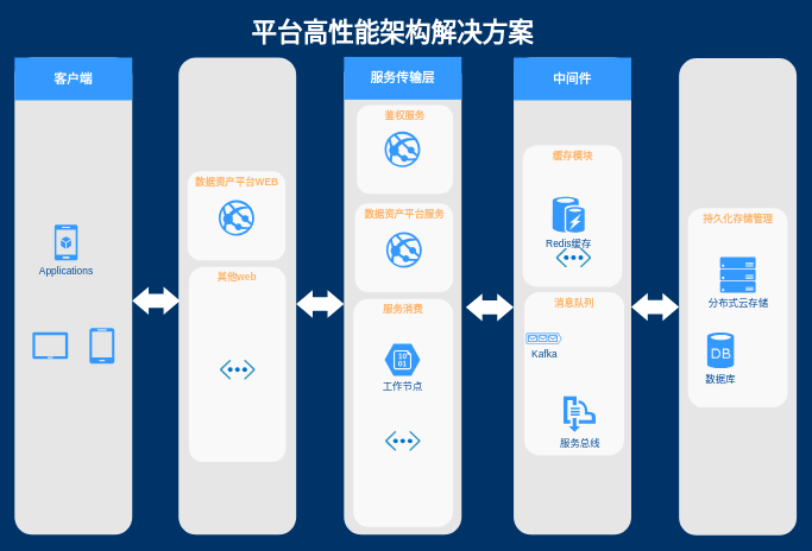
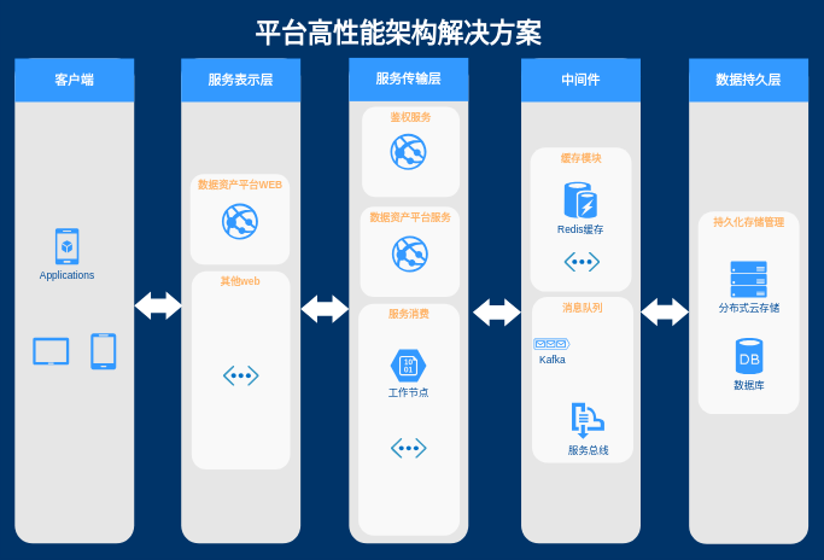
  <mxCell id="0" />
  <mxCell id="1" parent="0" />
  <mxCell id="2" value="" style="rounded=1;whiteSpace=wrap;html=1;dashed=1;strokeColor=none;strokeWidth=2;fillColor=#E6E6E6;fontFamily=Verdana;fontSize=12;fontColor=#00BEF2" parent="1" vertex="1"><mxGeometry x="20" y="80" width="165" height="670" as="geometry" /></mxCell>
  <mxCell id="3" value="" style="rounded=1;whiteSpace=wrap;html=1;dashed=1;strokeColor=none;strokeWidth=2;fillColor=#E6E6E6;fontFamily=Verdana;fontSize=12;fontColor=#00BEF2" parent="1" vertex="1"><mxGeometry x="250" y="80" width="165" height="670" as="geometry" /></mxCell>
  <mxCell id="4" value="" style="rounded=1;whiteSpace=wrap;html=1;dashed=1;strokeColor=none;strokeWidth=2;fillColor=#E6E6E6;fontFamily=Verdana;fontSize=12;fontColor=#00BEF2" parent="1" vertex="1"><mxGeometry x="482" y="80" width="165" height="670" as="geometry" /></mxCell>
  <mxCell id="5" value="" style="rounded=1;whiteSpace=wrap;html=1;dashed=1;strokeColor=none;strokeWidth=2;fillColor=#E6E6E6;fontFamily=Verdana;fontSize=12;fontColor=#00BEF2" parent="1" vertex="1"><mxGeometry x="952" y="81" width="165" height="670" as="geometry" /></mxCell>
  <mxCell id="6" value="" style="rounded=1;whiteSpace=wrap;html=1;dashed=1;strokeColor=none;strokeWidth=2;fillColor=#E6E6E6;fontFamily=Verdana;fontSize=12;fontColor=#00BEF2" parent="1" vertex="1"><mxGeometry x="720" y="80" width="165" height="670" as="geometry" /></mxCell>
  <mxCell id="7" value="客户端" style="whiteSpace=wrap;html=1;dashed=1;strokeColor=none;strokeWidth=2;fillColor=#3399FF;fontFamily=Helvetica;fontSize=18;fontColor=#FFFFFF;fontStyle=1" parent="1" vertex="1"><mxGeometry x="20" y="80" width="165" height="60" as="geometry" /></mxCell>
+ <mxCell id="8" value="服务表示层" style="whiteSpace=wrap;html=1;dashed=1;strokeColor=none;strokeWidth=2;fillColor=#3399FF;fontFamily=Helvetica;fontSize=18;fontColor=#FFFFFF;fontStyle=1" parent="1" vertex="1"><mxGeometry x="250" y="80" width="165" height="60" as="geometry" /></mxCell>
  <mxCell id="9" value="服务传输层" style="whiteSpace=wrap;html=1;dashed=1;strokeColor=none;strokeWidth=2;fillColor=#3399FF;fontFamily=Helvetica;fontSize=18;fontColor=#FFFFFF;fontStyle=1" parent="1" vertex="1"><mxGeometry x="482" y="79" width="165" height="60" as="geometry" /></mxCell>
+ <mxCell id="10" value="数据持久层" style="whiteSpace=wrap;html=1;dashed=1;strokeColor=none;strokeWidth=2;fillColor=#3399FF;fontFamily=Helvetica;fontSize=18;fontColor=#FFFFFF;fontStyle=1" parent="1" vertex="1"><mxGeometry x="952" y="80" width="165" height="60" as="geometry" /></mxCell>
  <mxCell id="11" value="中间件" style="whiteSpace=wrap;html=1;dashed=1;strokeColor=none;strokeWidth=2;fillColor=#3399FF;fontFamily=Helvetica;fontSize=18;fontColor=#FFFFFF;fontStyle=1" parent="1" vertex="1"><mxGeometry x="720" y="80" width="165" height="60" as="geometry" /></mxCell>
  <mxCell id="12" value="" style="shape=mxgraph.arrows.two_way_arrow_horizontal;html=1;verticalLabelPosition=bottom;verticalAlign=top;strokeWidth=2;strokeColor=none;dashed=1;fillColor=#FFFFFF;fontFamily=Verdana;fontSize=12;fontColor=#00BEF2" parent="1" vertex="1"><mxGeometry x="415" y="406.5" width="67" height="39" as="geometry" /></mxCell>
  <mxCell id="13" value="" style="verticalLabelPosition=bottom;html=1;verticalAlign=top;strokeColor=none;fillColor=#3399FF;shape=mxgraph.azure.tablet;dashed=1;fontFamily=Helvetica;fontSize=14;fontColor=#004C99" parent="1" vertex="1"><mxGeometry x="45" y="465.75" width="50" height="37.5" as="geometry" /></mxCell>
  <mxCell id="14" value="" style="verticalLabelPosition=bottom;html=1;verticalAlign=top;strokeColor=none;fillColor=#3399FF;shape=mxgraph.azure.mobile;dashed=1;fontFamily=Helvetica;fontSize=14;fontColor=#004C99" parent="1" vertex="1"><mxGeometry x="125" y="459.75" width="35" height="50" as="geometry" /></mxCell>
  <mxCell id="15" value="Applications" style="verticalLabelPosition=bottom;html=1;verticalAlign=top;strokeColor=none;fillColor=#3399FF;shape=mxgraph.azure.mobile_services;dashed=1;fontFamily=Helvetica;fontSize=14;fontColor=#004C99" parent="1" vertex="1"><mxGeometry x="76" y="314.75" width="32.5" height="50" as="geometry" /></mxCell>
  <mxCell id="16" value="平台高性能架构解决方案" style="text;html=1;strokeColor=none;fillColor=none;align=center;verticalAlign=middle;whiteSpace=wrap;overflow=hidden;dashed=1;fontSize=36;fontColor=#FFFFFF;fontFamily=Helvetica;fontStyle=1" parent="1" vertex="1"><mxGeometry x="20" y="20" width="1060" height="50" as="geometry" /></mxCell>
  <mxCell id="17" value="鉴权服务" style="rounded=1;whiteSpace=wrap;html=1;dashed=1;strokeColor=none;strokeWidth=2;fillColor=#FFFFFF;fontFamily=Helvetica;fontSize=14;fontColor=#FFB366;opacity=75;verticalAlign=top;fontStyle=1" parent="1" vertex="1"><mxGeometry x="500" y="146.5" width="135" height="125" as="geometry" /></mxCell>
  <mxCell id="18" value="服务消费" style="rounded=1;whiteSpace=wrap;html=1;dashed=1;strokeColor=none;strokeWidth=2;fillColor=#FFFFFF;fontFamily=Helvetica;fontSize=14;fontColor=#FFB366;opacity=75;verticalAlign=top;fontStyle=1" parent="1" vertex="1"><mxGeometry x="495" y="419" width="140" height="320" as="geometry" /></mxCell>
  <mxCell id="19" value="工作节点" style="verticalLabelPosition=bottom;html=1;verticalAlign=top;strokeColor=none;fillColor=#3399FF;shape=mxgraph.azure.storage_blob;dashed=1;fontFamily=Helvetica;fontSize=14;fontColor=#004C99" parent="1" vertex="1"><mxGeometry x="539" y="482" width="50" height="45" as="geometry" /></mxCell>
  <mxCell id="20" value="持久化存储管理" style="rounded=1;whiteSpace=wrap;html=1;dashed=1;strokeColor=none;strokeWidth=2;fillColor=#FFFFFF;fontFamily=Helvetica;fontSize=14;fontColor=#FFB366;opacity=75;verticalAlign=top;fontStyle=1" parent="1" vertex="1"><mxGeometry x="964.5" y="291.25" width="140" height="280" as="geometry" /></mxCell>
  <mxCell id="21" value="分布式云存储" style="verticalLabelPosition=bottom;html=1;verticalAlign=top;strokeColor=none;fillColor=#3399FF;shape=mxgraph.azure.server_rack;dashed=1;fontFamily=Helvetica;fontSize=14;fontColor=#004C99" parent="1" vertex="1"><mxGeometry x="1009.5" y="360.25" width="50" height="50" as="geometry" /></mxCell>
- <mxCell id="22" value="数据库" style="verticalLabelPosition=bottom;html=1;verticalAlign=top;strokeColor=none;fillColor=#3399FF;shape=mxgraph.azure.database;dashed=1;fontFamily=Helvetica;fontSize=14;fontColor=#004C99" parent="1" vertex="1"><mxGeometry x="991.5" y="466.25" width="37.5" height="50" as="geometry" /></mxCell>
+ <mxCell id="22" value="数据库" style="verticalLabelPosition=bottom;html=1;verticalAlign=top;strokeColor=none;fillColor=#3399FF;shape=mxgraph.azure.database;dashed=1;fontFamily=Helvetica;fontSize=14;fontColor=#004C99" parent="1" vertex="1"><mxGeometry x="1016.5" y="466.25" width="37.5" height="50" as="geometry" /></mxCell>
  <mxCell id="23" value="缓存模块" style="rounded=1;whiteSpace=wrap;html=1;dashed=1;strokeColor=none;strokeWidth=2;fillColor=#FFFFFF;fontFamily=Helvetica;fontSize=14;fontColor=#FFB366;opacity=75;verticalAlign=top;fontStyle=1" parent="1" vertex="1"><mxGeometry x="732.5" y="203" width="140" height="199" as="geometry" /></mxCell>
  <mxCell id="24" value="消息队列" style="rounded=1;whiteSpace=wrap;html=1;dashed=1;strokeColor=none;strokeWidth=2;fillColor=#FFFFFF;fontFamily=Helvetica;fontSize=14;fontColor=#FFB366;opacity=75;verticalAlign=top;fontStyle=1" parent="1" vertex="1"><mxGeometry x="735" y="409.5" width="140" height="229" as="geometry" /></mxCell>
  <mxCell id="25" value="Kafka" style="verticalLabelPosition=bottom;html=1;verticalAlign=top;strokeColor=none;fillColor=#3399FF;shape=mxgraph.azure.queue_generic;dashed=1;fontFamily=Helvetica;fontSize=14;fontColor=#004C99" parent="1" vertex="1"><mxGeometry x="737.5" y="467" width="50" height="15" as="geometry" /></mxCell>
  <mxCell id="26" value="服务总线" style="verticalLabelPosition=bottom;html=1;verticalAlign=top;strokeColor=none;fillColor=#3399FF;shape=mxgraph.azure.service_bus;dashed=1;fontFamily=Helvetica;fontSize=14;fontColor=#004C99" parent="1" vertex="1"><mxGeometry x="790" y="555.75" width="45" height="50" as="geometry" /></mxCell>
  <mxCell id="27" value="数据资产平台WEB" style="rounded=1;whiteSpace=wrap;html=1;dashed=1;strokeColor=none;strokeWidth=2;fillColor=#FFFFFF;fontFamily=Helvetica;fontSize=14;fontColor=#FFB366;opacity=75;verticalAlign=top;fontStyle=1" parent="1" vertex="1"><mxGeometry x="262.5" y="239.75" width="137.5" height="125" as="geometry" /></mxCell>
  <mxCell id="28" value="" style="shape=mxgraph.arrows.two_way_arrow_horizontal;html=1;verticalLabelPosition=bottom;verticalAlign=top;strokeWidth=2;strokeColor=none;dashed=1;fillColor=#FFFFFF;fontFamily=Verdana;fontSize=12;fontColor=#00BEF2" parent="1" vertex="1"><mxGeometry x="885" y="410.75" width="67" height="39" as="geometry" /></mxCell>
  <mxCell id="29" value="" style="shape=mxgraph.arrows.two_way_arrow_horizontal;html=1;verticalLabelPosition=bottom;verticalAlign=top;strokeWidth=2;strokeColor=none;dashed=1;fillColor=#FFFFFF;fontFamily=Verdana;fontSize=12;fontColor=#00BEF2" parent="1" vertex="1"><mxGeometry x="653" y="411.25" width="67" height="39" as="geometry" /></mxCell>
  <mxCell id="30" value="" style="shape=mxgraph.arrows.two_way_arrow_horizontal;html=1;verticalLabelPosition=bottom;verticalAlign=top;strokeWidth=2;strokeColor=none;dashed=1;fillColor=#FFFFFF;fontFamily=Verdana;fontSize=12;fontColor=#00BEF2" parent="1" vertex="1"><mxGeometry x="185" y="402" width="67" height="39" as="geometry" /></mxCell>
  <mxCell id="31" value="" style="verticalLabelPosition=bottom;html=1;verticalAlign=top;strokeColor=none;fillColor=#3399FF;shape=mxgraph.azure.azure_website;dashed=1;fontSize=14;fontColor=#004C99" parent="1" vertex="1"><mxGeometry x="306.25" y="280.25" width="50" height="50" as="geometry" /></mxCell>
  <mxCell id="32" value="" style="verticalLabelPosition=bottom;html=1;verticalAlign=top;strokeColor=none;fillColor=#3399FF;shape=mxgraph.azure.azure_website;dashed=1;fontSize=14;fontColor=#004C99" vertex="1" parent="1"><mxGeometry x="539" y="184" width="50" height="50" as="geometry" /></mxCell>
  <mxCell id="33" value="数据资产平台服务" style="rounded=1;whiteSpace=wrap;html=1;dashed=1;strokeColor=none;strokeWidth=2;fillColor=#FFFFFF;fontFamily=Helvetica;fontSize=14;fontColor=#FFB366;opacity=75;verticalAlign=top;fontStyle=1" vertex="1" parent="1"><mxGeometry x="497.5" y="284.5" width="137.5" height="125" as="geometry" /></mxCell>
  <mxCell id="34" value="" style="verticalLabelPosition=bottom;html=1;verticalAlign=top;strokeColor=none;fillColor=#3399FF;shape=mxgraph.azure.azure_website;dashed=1;fontSize=14;fontColor=#004C99" vertex="1" parent="1"><mxGeometry x="541.25" y="325" width="50" height="50" as="geometry" /></mxCell>
  <mxCell id="35" value="" style="sketch=0;aspect=fixed;html=1;points=[];align=center;image;fontSize=12;image=img/lib/mscae/Virtual_Network_Classic.svg;" vertex="1" parent="1"><mxGeometry x="540" y="605" width="50" height="28.0" as="geometry" /></mxCell>
  <mxCell id="36" value="其他web" style="rounded=1;whiteSpace=wrap;html=1;dashed=1;strokeColor=none;strokeWidth=2;fillColor=#FFFFFF;fontFamily=Helvetica;fontSize=14;fontColor=#FFB366;opacity=75;verticalAlign=top;fontStyle=1" vertex="1" parent="1"><mxGeometry x="264.38" y="374" width="136.25" height="274" as="geometry" /></mxCell>
  <mxCell id="37" value="" style="sketch=0;aspect=fixed;html=1;points=[];align=center;image;fontSize=12;image=img/lib/mscae/Virtual_Network_Classic.svg;" vertex="1" parent="1"><mxGeometry x="308.13" y="504.75" width="50" height="28.0" as="geometry" /></mxCell>
  <mxCell id="38" value="" style="sketch=0;aspect=fixed;html=1;points=[];align=center;image;fontSize=12;image=img/lib/mscae/Virtual_Network_Classic.svg;" vertex="1" parent="1"><mxGeometry x="779.5" y="347.5" width="50" height="28.0" as="geometry" /></mxCell>
- <mxCell id="39" value="Redis缓存" style="verticalLabelPosition=bottom;html=1;verticalAlign=top;strokeColor=none;fillColor=#3399FF;shape=mxgraph.azure.azure_cache;dashed=1;fontFamily=Helvetica;fontSize=14;fontColor=#004C99" vertex="1" parent="1"><mxGeometry x="774.5" y="275.5" width="45" height="50" as="geometry" /></mxCell>
+ <mxCell id="39" value="Redis缓存" style="verticalLabelPosition=bottom;html=1;verticalAlign=top;strokeColor=none;fillColor=#3399FF;shape=mxgraph.azure.azure_cache;dashed=1;fontFamily=Helvetica;fontSize=14;fontColor=#004C99" vertex="1" parent="1"><mxGeometry x="779.5" y="250.5" width="45" height="50" as="geometry" /></mxCell>
